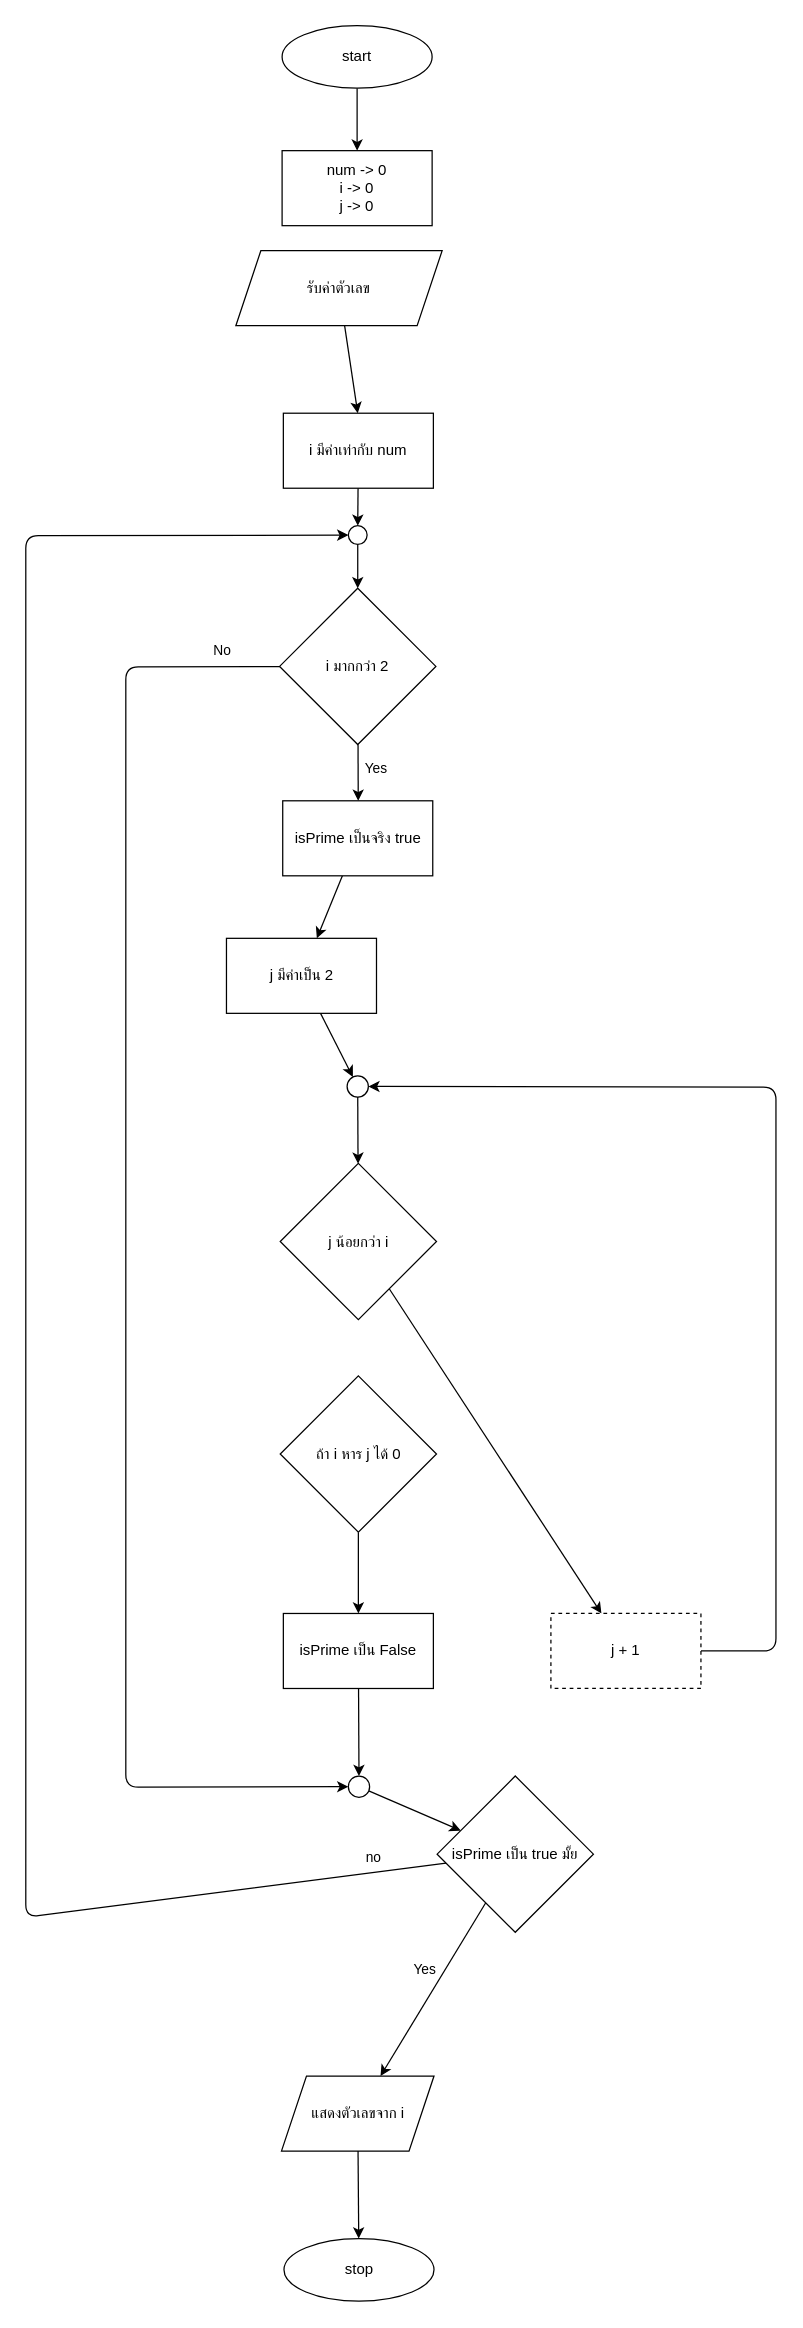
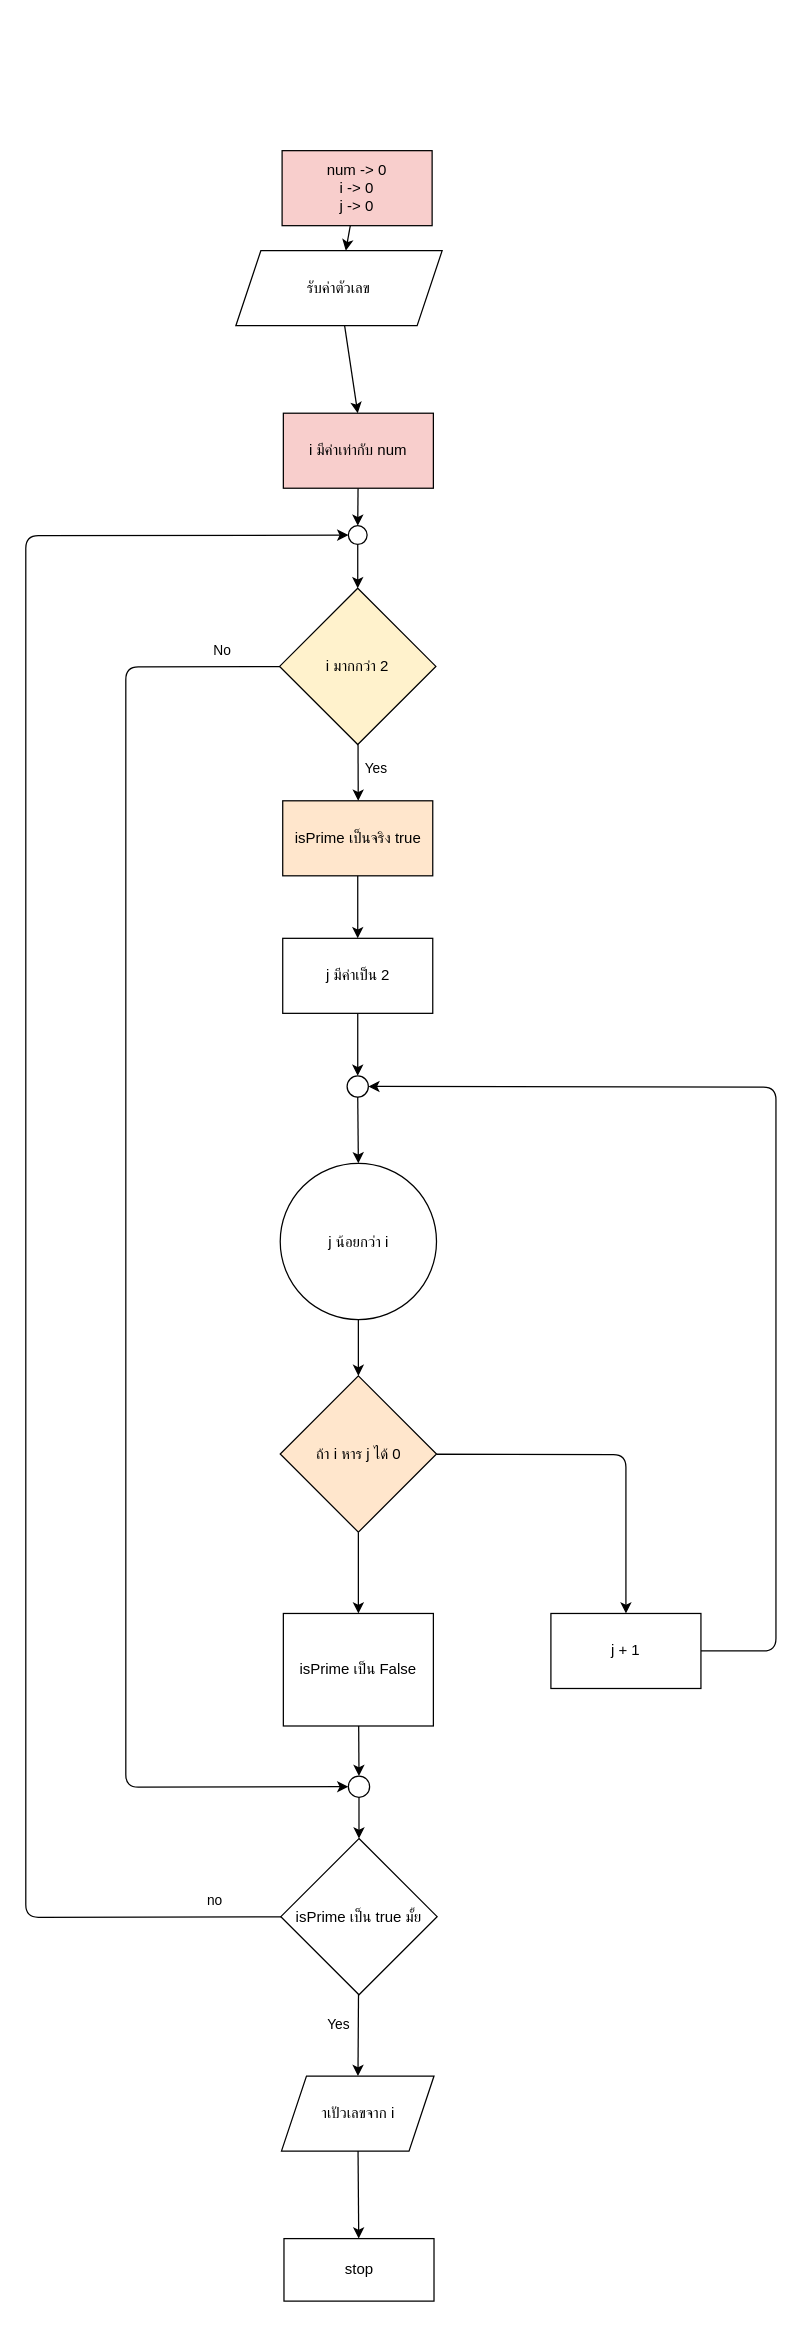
  <mxCell id="0" />
  <mxCell id="1" parent="0" />
- <mxCell id="2" value="" style="edgeStyle=none;html=1;" parent="1" source="3" target="5" edge="1"><mxGeometry relative="1" as="geometry" /></mxCell>
- <mxCell id="3" value="start" style="ellipse;whiteSpace=wrap;html=1;" parent="1" vertex="1"><mxGeometry x="225" y="20" width="120" height="50" as="geometry" /></mxCell>
- <mxCell id="5" value="num -&amp;gt; 0&lt;div&gt;i -&amp;gt; 0&lt;/div&gt;&lt;div&gt;j -&amp;gt; 0&lt;/div&gt;" style="rounded=0;whiteSpace=wrap;html=1;" parent="1" vertex="1"><mxGeometry x="225" y="120" width="120" height="60" as="geometry" /></mxCell>
+ <mxCell id="4" value="" style="edgeStyle=none;html=1;" parent="1" source="5" target="7" edge="1"><mxGeometry relative="1" as="geometry" /></mxCell>
+ <mxCell id="5" value="num -&amp;gt; 0&lt;div&gt;i -&amp;gt; 0&lt;/div&gt;&lt;div&gt;j -&amp;gt; 0&lt;/div&gt;" style="rounded=0;whiteSpace=wrap;html=1;fillColor=#f8cecc;" parent="1" vertex="1"><mxGeometry x="225" y="120" width="120" height="60" as="geometry" /></mxCell>
  <mxCell id="6" value="" style="edgeStyle=none;html=1;" parent="1" source="7" edge="1"><mxGeometry relative="1" as="geometry"><mxPoint x="285.5" y="330" as="targetPoint" /></mxGeometry></mxCell>
  <mxCell id="7" value="รับค่าตัวเลข" style="shape=parallelogram;perimeter=parallelogramPerimeter;whiteSpace=wrap;html=1;fixedSize=1;" parent="1" vertex="1"><mxGeometry x="188" y="200" width="165" height="60" as="geometry" /></mxCell>
  <mxCell id="8" value="" style="edgeStyle=none;html=1;" parent="1" source="9" target="37" edge="1"><mxGeometry relative="1" as="geometry" /></mxCell>
- <mxCell id="9" value="i มีค่าเท่ากับ num" style="rounded=0;whiteSpace=wrap;html=1;" parent="1" vertex="1"><mxGeometry x="226" y="330" width="120" height="60" as="geometry" /></mxCell>
+ <mxCell id="9" value="i มีค่าเท่ากับ num" style="rounded=0;whiteSpace=wrap;html=1;fillColor=#f8cecc;" parent="1" vertex="1"><mxGeometry x="226" y="330" width="120" height="60" as="geometry" /></mxCell>
  <mxCell id="10" value="" style="edgeStyle=none;html=1;" parent="1" source="14" edge="1"><mxGeometry relative="1" as="geometry"><mxPoint x="285.891" y="640" as="targetPoint" /></mxGeometry></mxCell>
  <mxCell id="11" value="Yes" style="edgeLabel;html=1;align=center;verticalAlign=middle;resizable=0;points=[];" parent="10" vertex="1" connectable="0"><mxGeometry x="-0.181" y="4" relative="1" as="geometry"><mxPoint x="10" as="offset" /></mxGeometry></mxCell>
  <mxCell id="12" style="edgeStyle=none;html=1;entryX=0;entryY=0.5;entryDx=0;entryDy=0;" edge="1" parent="1" source="14" target="41"><mxGeometry relative="1" as="geometry"><Array as="points"><mxPoint x="100" y="533" /><mxPoint x="100" y="1429" /></Array></mxGeometry></mxCell>
  <mxCell id="13" value="No" style="edgeLabel;html=1;align=center;verticalAlign=middle;resizable=0;points=[];" vertex="1" connectable="0" parent="12"><mxGeometry x="-0.9" y="-2" relative="1" as="geometry"><mxPoint x="13" y="-11" as="offset" /></mxGeometry></mxCell>
- <mxCell id="14" value="i มากกว่า 2" style="rhombus;whiteSpace=wrap;html=1;" parent="1" vertex="1"><mxGeometry x="223" y="470" width="125" height="125" as="geometry" /></mxCell>
+ <mxCell id="14" value="i มากกว่า 2" style="rhombus;whiteSpace=wrap;html=1;fillColor=#fff2cc;" parent="1" vertex="1"><mxGeometry x="223" y="470" width="125" height="125" as="geometry" /></mxCell>
  <mxCell id="15" value="" style="edgeStyle=none;html=1;" parent="1" source="16" target="18" edge="1"><mxGeometry relative="1" as="geometry" /></mxCell>
- <mxCell id="16" value="isPrime เป็นจริง true" style="rounded=0;whiteSpace=wrap;html=1;" parent="1" vertex="1"><mxGeometry x="225.5" y="640" width="120" height="60" as="geometry" /></mxCell>
+ <mxCell id="16" value="isPrime เป็นจริง true" style="rounded=0;whiteSpace=wrap;html=1;fillColor=#ffe6cc;" parent="1" vertex="1"><mxGeometry x="225.5" y="640" width="120" height="60" as="geometry" /></mxCell>
  <mxCell id="17" value="" style="edgeStyle=none;html=1;" parent="1" source="18" target="39" edge="1"><mxGeometry relative="1" as="geometry" /></mxCell>
- <mxCell id="18" value="j มีค่าเป็น 2" style="rounded=0;whiteSpace=wrap;html=1;" parent="1" vertex="1"><mxGeometry x="180.5" y="750" width="120" height="60" as="geometry" /></mxCell>
- <mxCell id="19" value="" style="edgeStyle=none;html=1;" edge="1" parent="1" source="20" target="22"><mxGeometry relative="1" as="geometry" /></mxCell>
- <mxCell id="20" value="j น้อยกว่า i" style="rhombus;whiteSpace=wrap;html=1;" parent="1" vertex="1"><mxGeometry x="223.5" y="930" width="125" height="125" as="geometry" /></mxCell>
+ <mxCell id="18" value="j มีค่าเป็น 2" style="rounded=0;whiteSpace=wrap;html=1;" parent="1" vertex="1"><mxGeometry x="225.5" y="750" width="120" height="60" as="geometry" /></mxCell>
+ <mxCell id="19" value="" style="edgeStyle=none;html=1;" edge="1" parent="1" source="20" target="25"><mxGeometry relative="1" as="geometry" /></mxCell>
+ <mxCell id="20" value="j น้อยกว่า i" style="ellipse;whiteSpace=wrap;html=1;" parent="1" vertex="1"><mxGeometry x="223.5" y="930" width="125" height="125" as="geometry" /></mxCell>
  <mxCell id="21" style="edgeStyle=none;html=1;entryX=1;entryY=0.5;entryDx=0;entryDy=0;" edge="1" parent="1" source="22" target="39"><mxGeometry relative="1" as="geometry"><Array as="points"><mxPoint x="620" y="1320" /><mxPoint x="620" y="869" /></Array></mxGeometry></mxCell>
- <mxCell id="22" value="j + 1" style="rounded=0;whiteSpace=wrap;html=1;dashed=1;" parent="1" vertex="1"><mxGeometry x="440" y="1290" width="120" height="60" as="geometry" /></mxCell>
+ <mxCell id="22" value="j + 1" style="rounded=0;whiteSpace=wrap;html=1;" parent="1" vertex="1"><mxGeometry x="440" y="1290" width="120" height="60" as="geometry" /></mxCell>
  <mxCell id="23" value="" style="edgeStyle=none;html=1;" edge="1" parent="1" source="25" target="27"><mxGeometry relative="1" as="geometry" /></mxCell>
- <mxCell id="25" value="ถ้า i หาร j ได้ 0" style="rhombus;whiteSpace=wrap;html=1;" parent="1" vertex="1"><mxGeometry x="223.5" y="1100" width="125" height="125" as="geometry" /></mxCell>
+ <mxCell id="24" style="edgeStyle=none;html=1;entryX=0.5;entryY=0;entryDx=0;entryDy=0;" edge="1" parent="1" source="25" target="22"><mxGeometry relative="1" as="geometry"><Array as="points"><mxPoint x="500" y="1163" /></Array></mxGeometry></mxCell>
+ <mxCell id="25" value="ถ้า i หาร j ได้ 0" style="rhombus;whiteSpace=wrap;html=1;fillColor=#ffe6cc;" parent="1" vertex="1"><mxGeometry x="223.5" y="1100" width="125" height="125" as="geometry" /></mxCell>
  <mxCell id="26" value="" style="edgeStyle=none;html=1;" edge="1" parent="1" source="27" target="41"><mxGeometry relative="1" as="geometry" /></mxCell>
- <mxCell id="27" value="isPrime เป็น False" style="rounded=0;whiteSpace=wrap;html=1;" parent="1" vertex="1"><mxGeometry x="226" y="1290" width="120" height="60" as="geometry" /></mxCell>
+ <mxCell id="27" value="isPrime เป็น False" style="rounded=0;whiteSpace=wrap;html=1;" parent="1" vertex="1"><mxGeometry x="226" y="1290" width="120" height="90" as="geometry" /></mxCell>
  <mxCell id="28" value="" style="edgeStyle=none;html=1;" parent="1" source="32" target="34" edge="1"><mxGeometry relative="1" as="geometry" /></mxCell>
  <mxCell id="29" value="Yes" style="edgeLabel;html=1;align=center;verticalAlign=middle;resizable=0;points=[];" parent="28" vertex="1" connectable="0"><mxGeometry x="-0.212" relative="1" as="geometry"><mxPoint x="-16" y="-2" as="offset" /></mxGeometry></mxCell>
  <mxCell id="30" style="edgeStyle=none;html=1;entryX=0;entryY=0.5;entryDx=0;entryDy=0;" edge="1" parent="1" source="32" target="37"><mxGeometry relative="1" as="geometry"><Array as="points"><mxPoint x="20" y="1533" /><mxPoint x="20" y="428" /></Array></mxGeometry></mxCell>
  <mxCell id="31" value="no" style="edgeLabel;html=1;align=center;verticalAlign=middle;resizable=0;points=[];movable=0;rotatable=0;deletable=0;editable=0;locked=1;connectable=0;" vertex="1" connectable="0" parent="30"><mxGeometry x="-0.932" y="1" relative="1" as="geometry"><mxPoint x="-1" y="-14" as="offset" /></mxGeometry></mxCell>
- <mxCell id="32" value="isPrime เป็น true มั้ย" style="rhombus;whiteSpace=wrap;html=1;" parent="1" vertex="1"><mxGeometry x="349" y="1420" width="125" height="125" as="geometry" /></mxCell>
+ <mxCell id="32" value="isPrime เป็น true มั้ย" style="rhombus;whiteSpace=wrap;html=1;" parent="1" vertex="1"><mxGeometry x="224" y="1470" width="125" height="125" as="geometry" /></mxCell>
  <mxCell id="33" value="" style="edgeStyle=none;html=1;" parent="1" source="34" target="35" edge="1"><mxGeometry relative="1" as="geometry" /></mxCell>
- <mxCell id="34" value="แสดงตัวเลขจาก i" style="shape=parallelogram;perimeter=parallelogramPerimeter;whiteSpace=wrap;html=1;fixedSize=1;" parent="1" vertex="1"><mxGeometry x="224.5" y="1660" width="122" height="60" as="geometry" /></mxCell>
- <mxCell id="35" value="stop" style="ellipse;whiteSpace=wrap;html=1;" parent="1" vertex="1"><mxGeometry x="226.5" y="1790" width="120" height="50" as="geometry" /></mxCell>
+ <mxCell id="34" value="าเปัวเลขจาก i" style="shape=parallelogram;perimeter=parallelogramPerimeter;whiteSpace=wrap;html=1;fixedSize=1;" parent="1" vertex="1"><mxGeometry x="224.5" y="1660" width="122" height="60" as="geometry" /></mxCell>
+ <mxCell id="35" value="stop" style="whiteSpace=wrap;html=1;rounded=0;" parent="1" vertex="1"><mxGeometry x="226.5" y="1790" width="120" height="50" as="geometry" /></mxCell>
  <mxCell id="36" value="" style="edgeStyle=none;html=1;" parent="1" source="37" target="14" edge="1"><mxGeometry relative="1" as="geometry" /></mxCell>
  <mxCell id="37" value="" style="ellipse;whiteSpace=wrap;html=1;aspect=fixed;" parent="1" vertex="1"><mxGeometry x="278" y="420" width="15" height="15" as="geometry" /></mxCell>
  <mxCell id="38" value="" style="edgeStyle=none;html=1;" parent="1" source="39" target="20" edge="1"><mxGeometry relative="1" as="geometry" /></mxCell>
  <mxCell id="39" value="" style="ellipse;whiteSpace=wrap;html=1;aspect=fixed;" parent="1" vertex="1"><mxGeometry x="277" y="860" width="17" height="17" as="geometry" /></mxCell>
  <mxCell id="40" value="" style="edgeStyle=none;html=1;" parent="1" source="41" target="32" edge="1"><mxGeometry relative="1" as="geometry" /></mxCell>
  <mxCell id="41" value="" style="ellipse;whiteSpace=wrap;html=1;aspect=fixed;" parent="1" vertex="1"><mxGeometry x="278" y="1420" width="17" height="17" as="geometry" /></mxCell>
